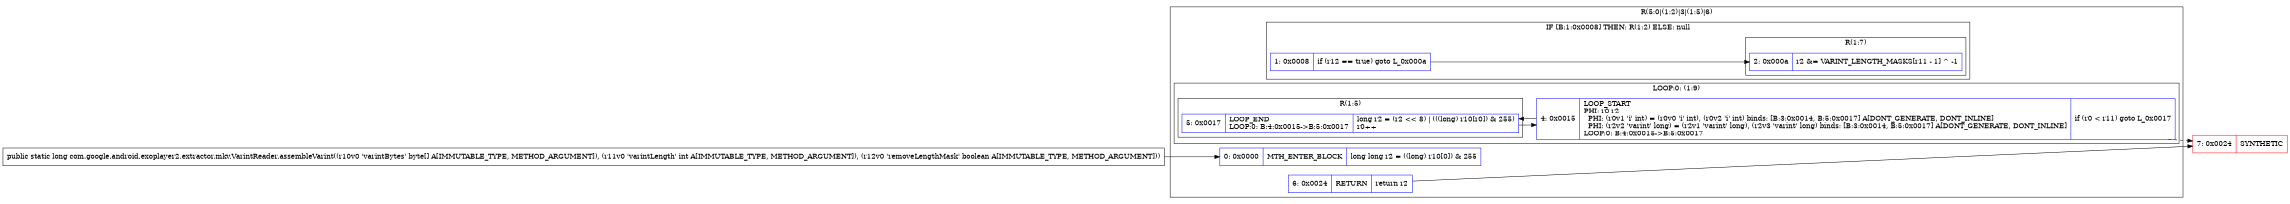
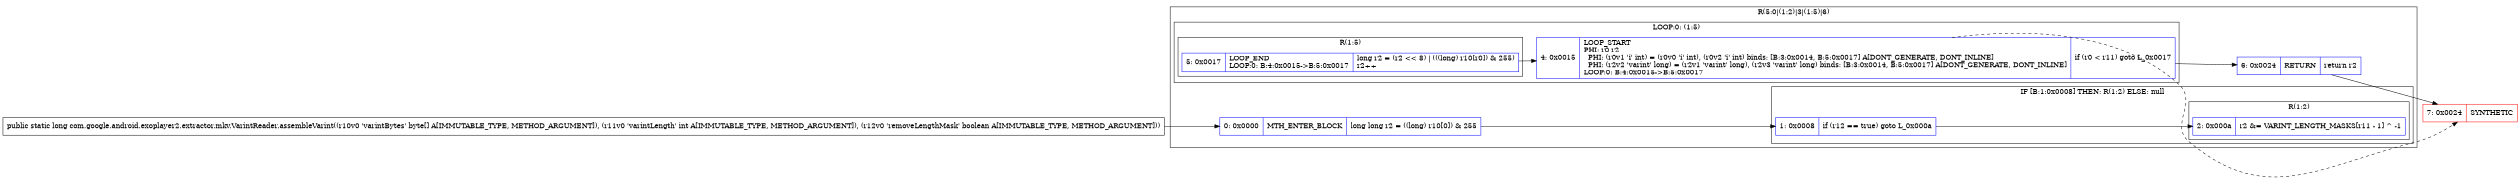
  digraph {
    fontname="DejaVu Serif"
    rankdir=LR
    node [color=blue fontname="DejaVu Serif" shape=record]
    edge [fontname="DejaVu Serif"]
    n1 [label="{2\:\ 0x000a|r2 &= VARINT_LENGTH_MASKS[r11 \- 1] ^ \-1\l}"]
    n2 [label="{1\:\ 0x0008|if (r12 == true) goto L_0x000a\l}"]
-   n3 [label="{5\:\ 0x0017|LOOP_END\lLOOP:0: B:4:0x0015\-\>B:5:0x0017\l|long r2 = (r2 \<\< 8) \| (((long) r10[r0]) & 255)\lr0++\l}"]
+   n3 [label="{5\:\ 0x0017|LOOP_END\lLOOP:0: B:4:0x0015\-\>B:5:0x0017\l|long r2 = (r2 \<\< 8) \| (((long) r10[r0]) & 255)\lr2++\l}"]
    n4 [label="{4\:\ 0x0015|LOOP_START\lPHI: r0 r2 \l  PHI: (r0v1 'i' int) = (r0v0 'i' int), (r0v2 'i' int) binds: [B:3:0x0014, B:5:0x0017] A[DONT_GENERATE, DONT_INLINE]\l  PHI: (r2v2 'varint' long) = (r2v1 'varint' long), (r2v3 'varint' long) binds: [B:3:0x0014, B:5:0x0017] A[DONT_GENERATE, DONT_INLINE]\lLOOP:0: B:4:0x0015\-\>B:5:0x0017\l|if (r0 \< r11) goto L_0x0017\l}"]
    n5 [label="{0\:\ 0x0000|MTH_ENTER_BLOCK\l|long long r2 = ((long) r10[0]) & 255\l}"]
    n6 [label="{6\:\ 0x0024|RETURN\l|return r2\l}"]
    n7 [color=red label="{7\:\ 0x0024|SYNTHETIC\l}"]
    n8 [label="{public static long com.google.android.exoplayer2.extractor.mkv.VarintReader.assembleVarint((r10v0 'varintBytes' byte[] A[IMMUTABLE_TYPE, METHOD_ARGUMENT]), (r11v0 'varintLength' int A[IMMUTABLE_TYPE, METHOD_ARGUMENT]), (r12v0 'removeLengthMask' boolean A[IMMUTABLE_TYPE, METHOD_ARGUMENT])) }" color=""]
    subgraph cluster_1 {
      label="R(5:0|(1:2)|3|(1:5)|6)"
      n5
      n6
      subgraph cluster_2 {
        label="IF [B:1:0x0008] THEN: R(1:2) ELSE: null"
        n2
        subgraph cluster_3 {
-         label="R(1:7)"
+         label="R(1:2)"
          n1
        }
      }
      subgraph cluster_4 {
-       label="LOOP:0: (1:9)"
+       label="LOOP:0: (1:5)"
        n4
        subgraph cluster_5 {
          label="R(1:5)"
          n3
        }
      }
    }
    n2 -> n1
    n3 -> n4
-   n4 -> n3
+   n4 -> n6
    n4 -> n7 [style=dashed]
+   n5 -> n2
    n6 -> n7
    n8 -> n5
  }
